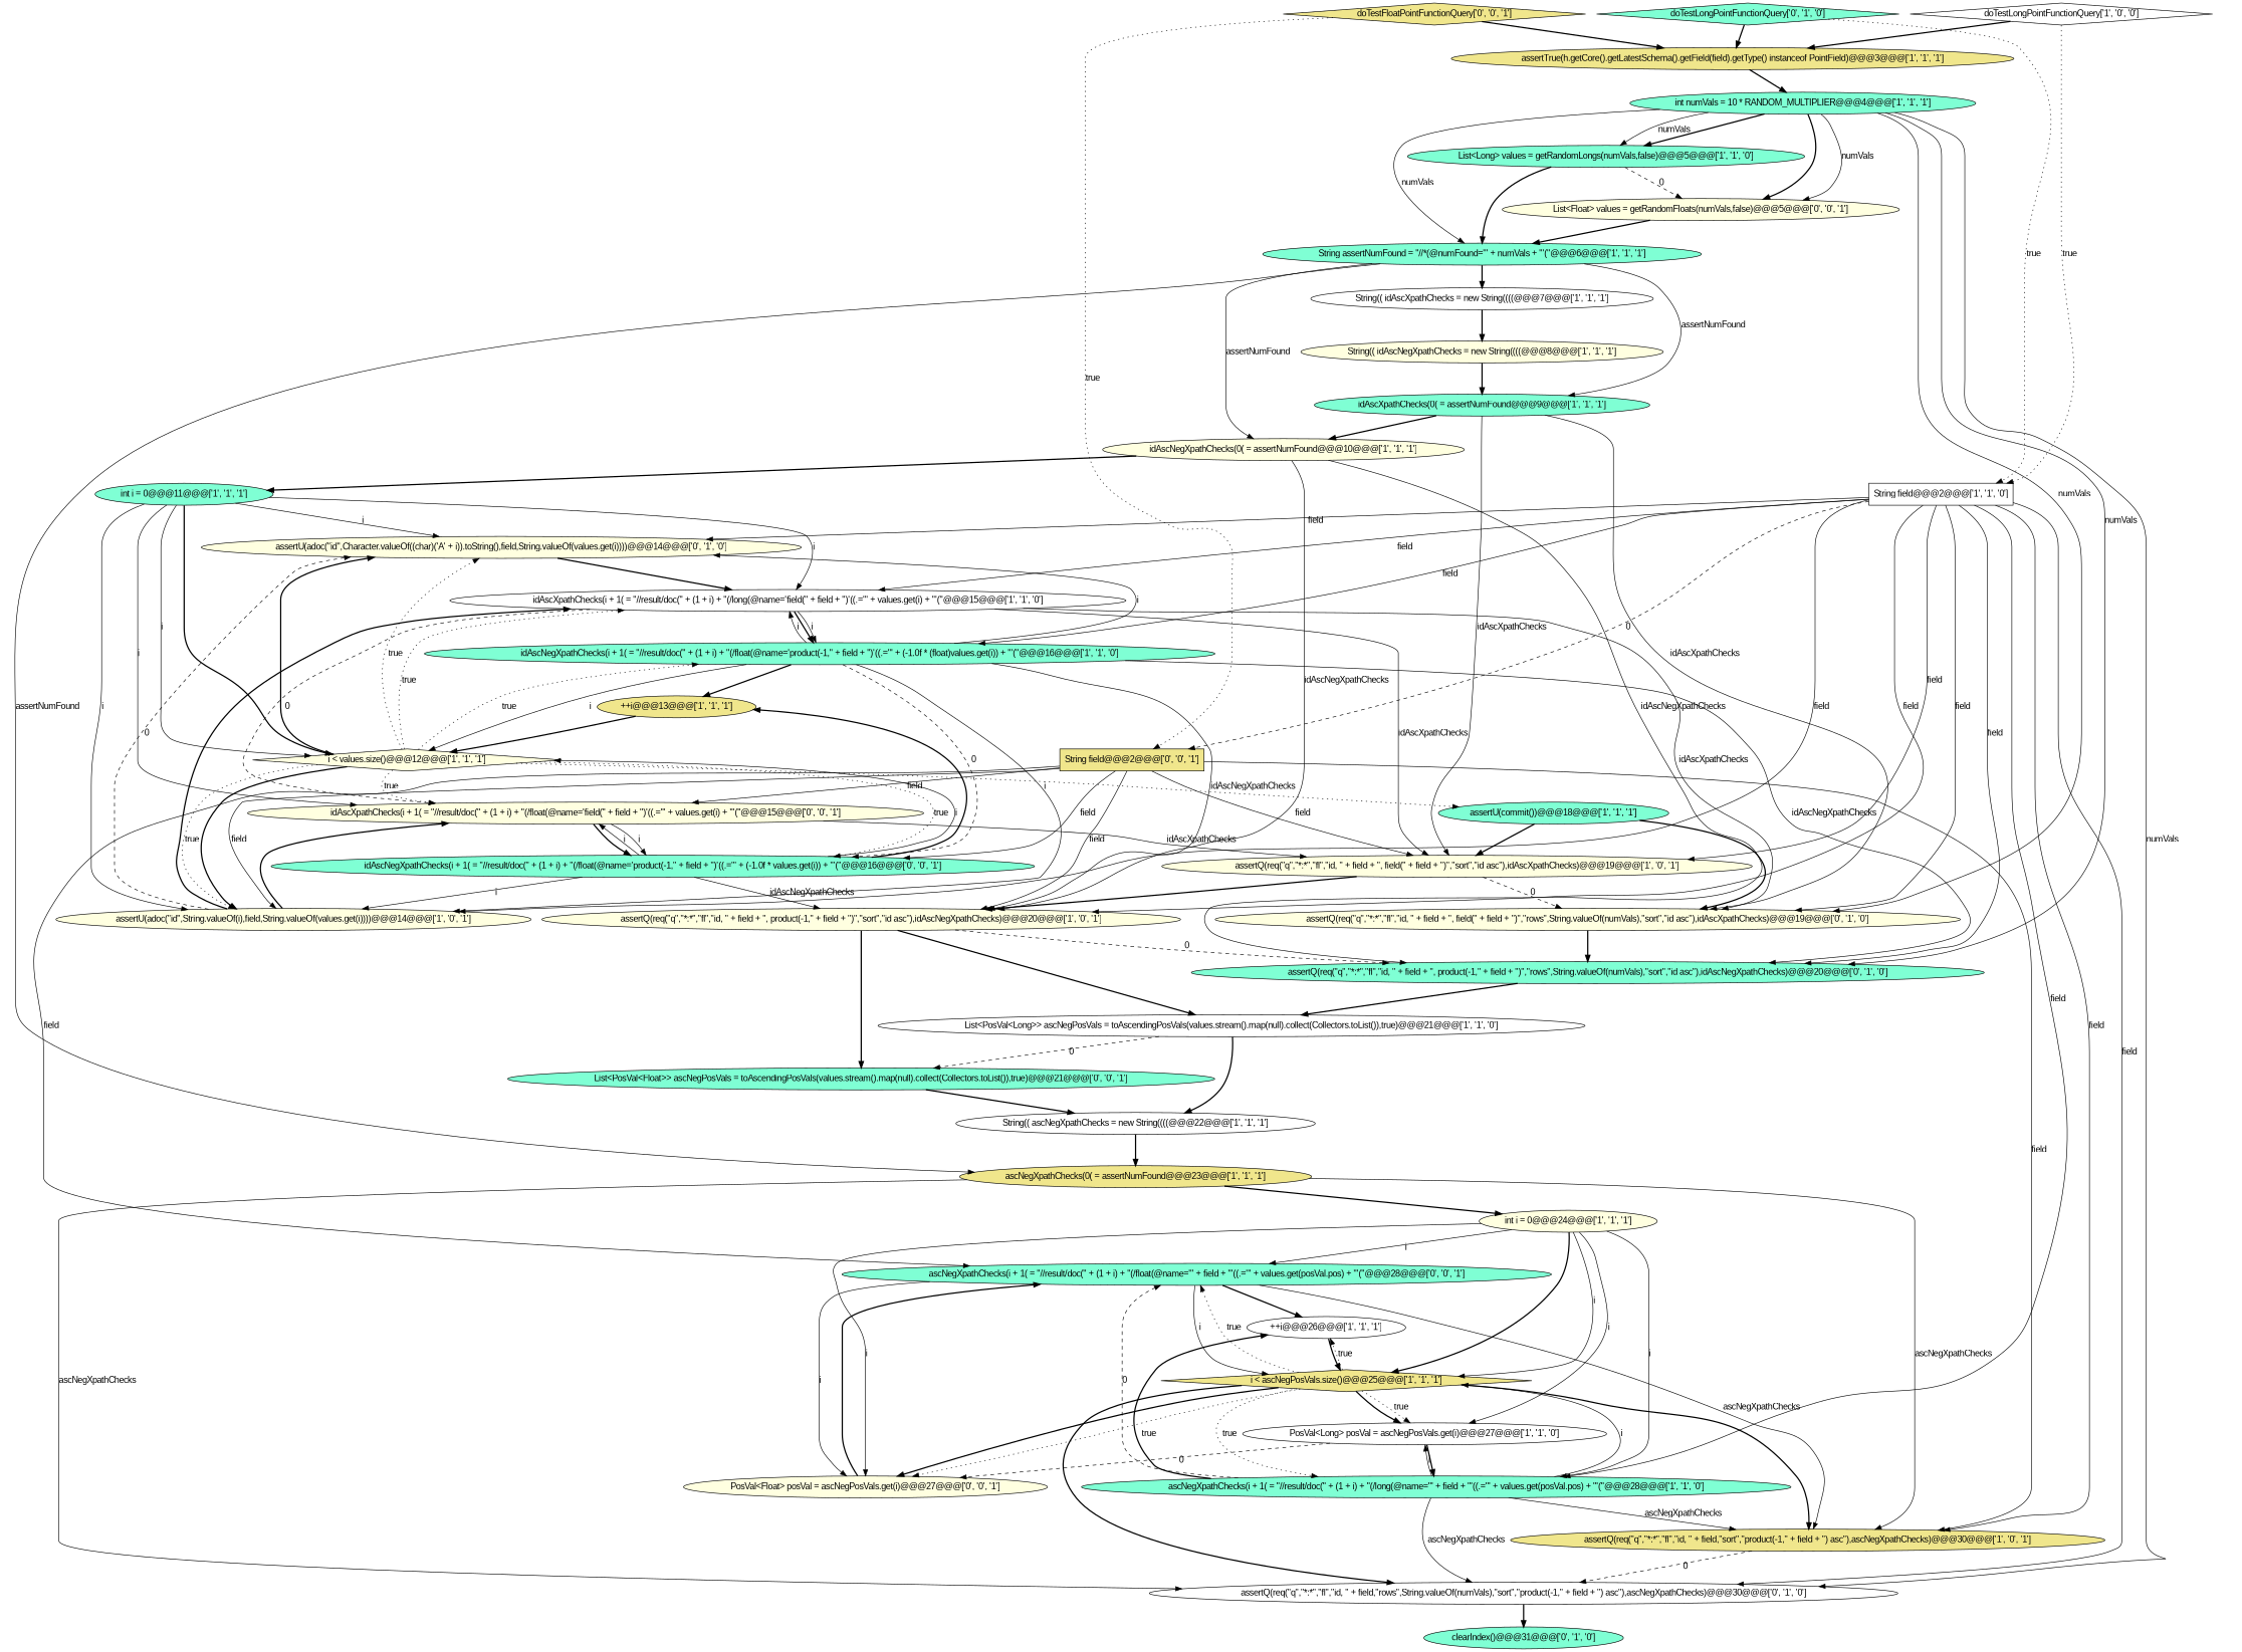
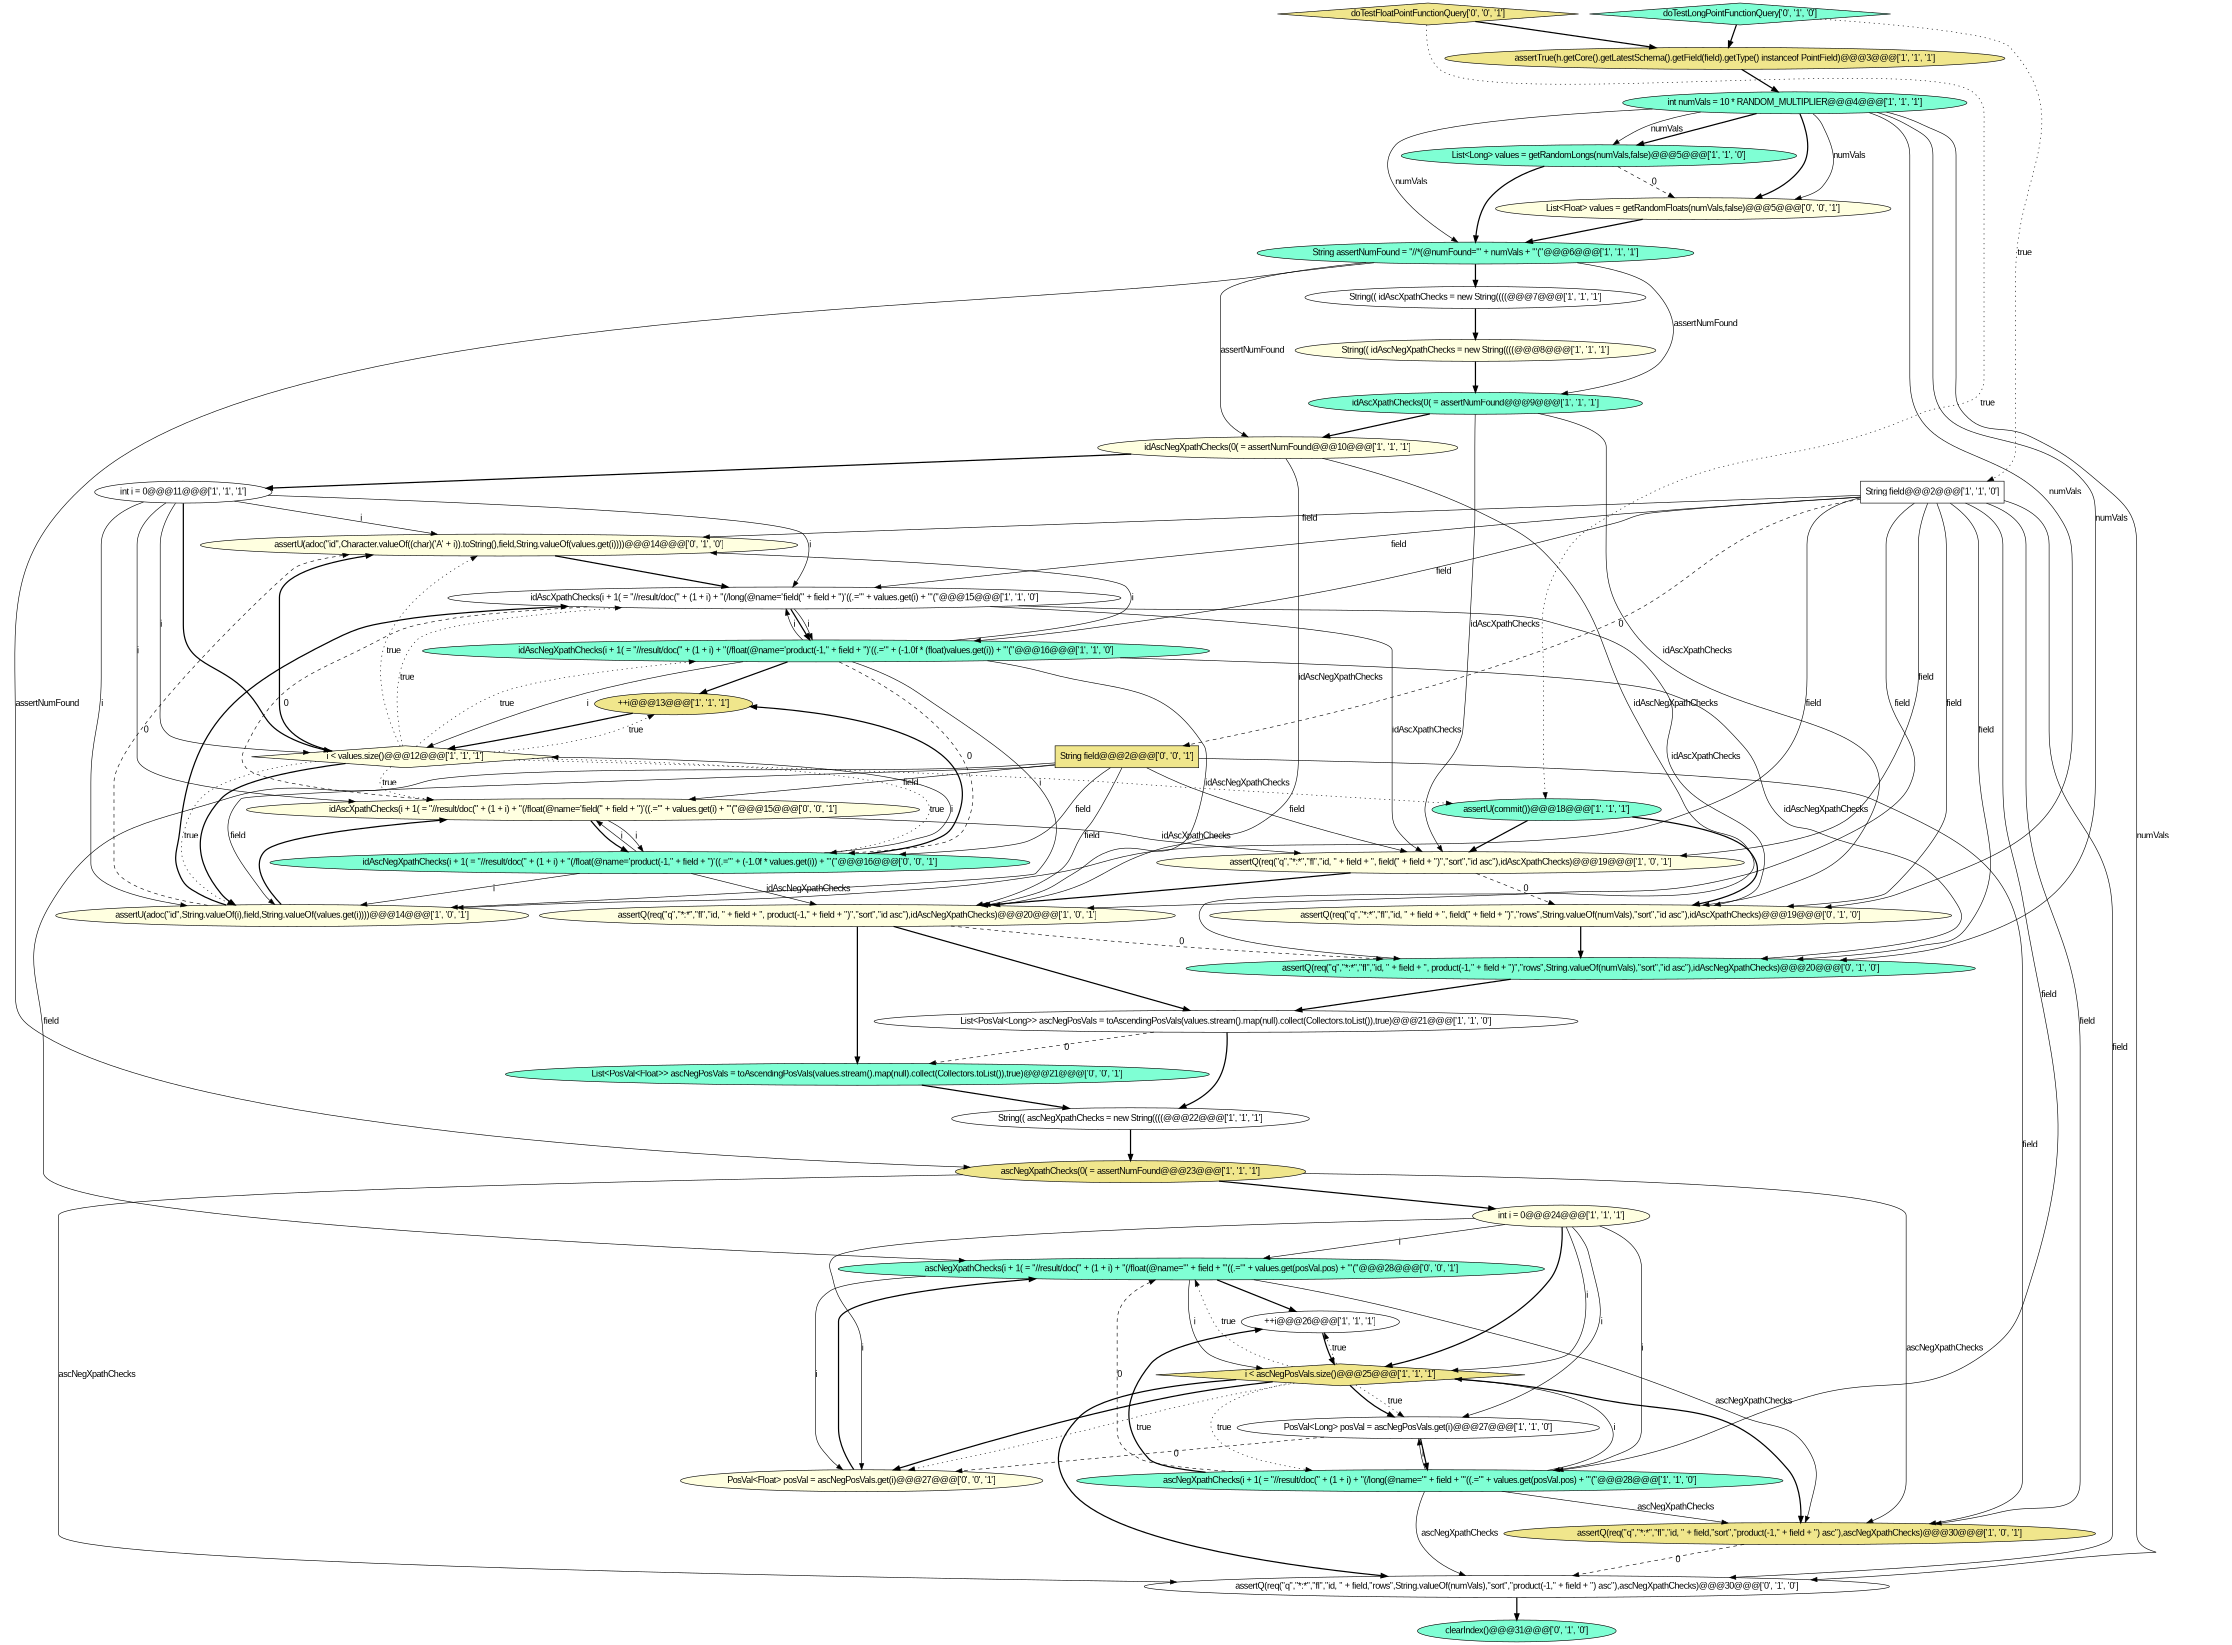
  digraph {
    fontname="Liberation Sans"
    node [fillcolor=aquamarine fontname="Liberation Sans" shape=ellipse style=filled]
    edge [fontname="Liberation Sans" style=solid]
    n1 [label="assertQ(req(\"q\",\"*:*\",\"fl\",\"id, \" + field + \", product(-1,\" + field + \")\",\"rows\",String.valueOf(numVals),\"sort\",\"id asc\"),idAscNegXpathChecks)@@@20@@@['0', '1', '0']"]
    n2 [fillcolor=white label="List<PosVal<Long>> ascNegPosVals = toAscendingPosVals(values.stream().map(null).collect(Collectors.toList()),true)@@@21@@@['1', '1', '0']"]
    n3 [fillcolor=white label="String(( ascNegXpathChecks = new String((((@@@22@@@['1', '1', '1']"]
    n4 [label="List<PosVal<Float>> ascNegPosVals = toAscendingPosVals(values.stream().map(null).collect(Collectors.toList()),true)@@@21@@@['0', '0', '1']"]
    n5 [fillcolor=khaki label="ascNegXpathChecks(0( = assertNumFound@@@23@@@['1', '1', '1']"]
    n6 [label="ascNegXpathChecks(i + 1( = \"//result/doc(\" + (1 + i) + \"(/float(@name='\" + field + \"'((.='\" + values.get(posVal.pos) + \"'(\"@@@28@@@['0', '0', '1']"]
    n7 [fillcolor=lightyellow label="PosVal<Float> posVal = ascNegPosVals.get(i)@@@27@@@['0', '0', '1']"]
    n8 [fillcolor=white label="++i@@@26@@@['1', '1', '1']"]
    n9 [fillcolor=khaki label="assertQ(req(\"q\",\"*:*\",\"fl\",\"id, \" + field,\"sort\",\"product(-1,\" + field + \") asc\"),ascNegXpathChecks)@@@30@@@['1', '0', '1']"]
    n10 [fillcolor=khaki label="i < ascNegPosVals.size()@@@25@@@['1', '1', '1']" shape=diamond]
    n11 [fillcolor=white label="assertQ(req(\"q\",\"*:*\",\"fl\",\"id, \" + field,\"rows\",String.valueOf(numVals),\"sort\",\"product(-1,\" + field + \") asc\"),ascNegXpathChecks)@@@30@@@['0', '1', '0']"]
    n12 [label="ascNegXpathChecks(i + 1( = \"//result/doc(\" + (1 + i) + \"(/long(@name='\" + field + \"'((.='\" + values.get(posVal.pos) + \"'(\"@@@28@@@['1', '1', '0']"]
    n13 [fillcolor=white label="PosVal<Long> posVal = ascNegPosVals.get(i)@@@27@@@['1', '1', '0']"]
    n14 [fillcolor=lightyellow label="int i = 0@@@24@@@['1', '1', '1']"]
    n15 [label="clearIndex()@@@31@@@['0', '1', '0']"]
-   n16 [fillcolor=white label="doTestLongPointFunctionQuery['1', '0', '0']" shape=diamond]
    n17 [fillcolor=white label="String field@@@2@@@['1', '1', '0']" shape=box]
    n18 [fillcolor=khaki label="assertTrue(h.getCore().getLatestSchema().getField(field).getType() instanceof PointField)@@@3@@@['1', '1', '1']"]
    n19 [fillcolor=lightyellow label="assertU(adoc(\"id\",Character.valueOf((char)('A' + i)).toString(),field,String.valueOf(values.get(i))))@@@14@@@['0', '1', '0']"]
    n20 [fillcolor=white label="idAscXpathChecks(i + 1( = \"//result/doc(\" + (1 + i) + \"(/long(@name='field(\" + field + \")'((.='\" + values.get(i) + \"'(\"@@@15@@@['1', '1', '0']"]
    n21 [fillcolor=lightyellow label="assertU(adoc(\"id\",String.valueOf(i),field,String.valueOf(values.get(i))))@@@14@@@['1', '0', '1']"]
    n22 [label="idAscNegXpathChecks(i + 1( = \"//result/doc(\" + (1 + i) + \"(/float(@name='product(-1,\" + field + \")'((.='\" + (-1.0f * (float)values.get(i)) + \"'(\"@@@16@@@['1', '1', '0']"]
    n23 [fillcolor=lightyellow label="assertQ(req(\"q\",\"*:*\",\"fl\",\"id, \" + field + \", field(\" + field + \")\",\"sort\",\"id asc\"),idAscXpathChecks)@@@19@@@['1', '0', '1']"]
    n24 [fillcolor=lightyellow label="assertQ(req(\"q\",\"*:*\",\"fl\",\"id, \" + field + \", field(\" + field + \")\",\"rows\",String.valueOf(numVals),\"sort\",\"id asc\"),idAscXpathChecks)@@@19@@@['0', '1', '0']"]
    n25 [fillcolor=lightyellow label="assertQ(req(\"q\",\"*:*\",\"fl\",\"id, \" + field + \", product(-1,\" + field + \")\",\"sort\",\"id asc\"),idAscNegXpathChecks)@@@20@@@['1', '0', '1']"]
    n26 [fillcolor=khaki label="String field@@@2@@@['0', '0', '1']" shape=box]
    n27 [label="int numVals = 10 * RANDOM_MULTIPLIER@@@4@@@['1', '1', '1']"]
    n28 [fillcolor=lightyellow label="i < values.size()@@@12@@@['1', '1', '1']" shape=diamond]
    n29 [label="idAscNegXpathChecks(i + 1( = \"//result/doc(\" + (1 + i) + \"(/float(@name='product(-1,\" + field + \")'((.='\" + (-1.0f * values.get(i)) + \"'(\"@@@16@@@['0', '0', '1']"]
    n30 [label="assertU(commit())@@@18@@@['1', '1', '1']"]
    n31 [fillcolor=lightyellow label="idAscXpathChecks(i + 1( = \"//result/doc(\" + (1 + i) + \"(/float(@name='field(\" + field + \")'((.='\" + values.get(i) + \"'(\"@@@15@@@['0', '0', '1']"]
    n32 [fillcolor=khaki label="++i@@@13@@@['1', '1', '1']"]
    n33 [label="idAscXpathChecks(0( = assertNumFound@@@9@@@['1', '1', '1']"]
    n34 [fillcolor=lightyellow label="idAscNegXpathChecks(0( = assertNumFound@@@10@@@['1', '1', '1']"]
-   n35 [label="int i = 0@@@11@@@['1', '1', '1']"]
+   n35 [fillcolor=white label="int i = 0@@@11@@@['1', '1', '1']"]
    n36 [fillcolor=white label="String(( idAscXpathChecks = new String((((@@@7@@@['1', '1', '1']"]
    n37 [fillcolor=lightyellow label="String(( idAscNegXpathChecks = new String((((@@@8@@@['1', '1', '1']"]
    n38 [label="List<Long> values = getRandomLongs(numVals,false)@@@5@@@['1', '1', '0']"]
    n39 [label="String assertNumFound = \"//*(@numFound='\" + numVals + \"'(\"@@@6@@@['1', '1', '1']"]
    n40 [fillcolor=lightyellow label="List<Float> values = getRandomFloats(numVals,false)@@@5@@@['0', '0', '1']"]
    n41 [fillcolor=khaki label="doTestFloatPointFunctionQuery['0', '0', '1']" shape=diamond]
    n42 [label="doTestLongPointFunctionQuery['0', '1', '0']" shape=diamond]
    n1 -> n2 [style=bold]
    n2 -> n3 [style=bold]
    n2 -> n4 [label=0 style=dashed]
    n3 -> n5 [style=bold]
    n4 -> n3 [style=bold]
    n5 -> n9 [label=ascNegXpathChecks]
    n5 -> n11 [label=ascNegXpathChecks]
    n5 -> n14 [style=bold]
    n6 -> n7 [label=i]
    n6 -> n8 [style=bold]
    n6 -> n9 [label=ascNegXpathChecks]
    n6 -> n10 [label=i]
    n7 -> n6 [style=bold]
    n8 -> n10 [style=bold]
    n9 -> n11 [label=0 style=dashed]
    n10 -> n6 [label=true style=dotted]
    n10 -> n7 [style=bold]
    n10 -> n7 [label=true style=dotted]
    n10 -> n8 [label=true style=dotted]
    n10 -> n9 [style=bold]
    n10 -> n11 [style=bold]
    n10 -> n12 [label=true style=dotted]
    n10 -> n13 [label=true style=dotted]
    n10 -> n13 [style=bold]
    n11 -> n15 [style=bold]
    n12 -> n6 [label=0 style=dashed]
    n12 -> n8 [style=bold]
    n12 -> n9 [label=ascNegXpathChecks]
    n12 -> n10 [label=i]
    n12 -> n11 [label=ascNegXpathChecks]
    n12 -> n13 [label=i]
    n13 -> n7 [label=0 style=dashed]
    n13 -> n12 [style=bold]
    n14 -> n6 [label=i]
    n14 -> n7 [label=i]
    n14 -> n10 [label=i]
    n14 -> n10 [style=bold]
    n14 -> n12 [label=i]
    n14 -> n13 [label=i]
-   n16 -> n17 [label=true style=dotted]
-   n16 -> n18 [style=bold]
    n17 -> n1 [label=field]
    n17 -> n9 [label=field]
    n17 -> n11 [label=field]
    n17 -> n12 [label=field]
    n17 -> n19 [label=field]
    n17 -> n20 [label=field]
    n17 -> n21 [label=field]
    n17 -> n22 [label=field]
    n17 -> n23 [label=field]
    n17 -> n24 [label=field]
    n17 -> n25 [label=field]
    n17 -> n26 [label=0 style=dashed]
    n18 -> n27 [style=bold]
    n19 -> n20 [style=bold]
    n20 -> n22 [style=bold]
    n20 -> n22 [label=i]
    n20 -> n23 [label=idAscXpathChecks]
    n20 -> n24 [label=idAscXpathChecks]
    n20 -> n31 [label=0 style=dashed]
    n21 -> n19 [label=0 style=dashed]
    n21 -> n20 [style=bold]
    n21 -> n31 [style=bold]
    n22 -> n1 [label=idAscNegXpathChecks]
    n22 -> n19 [label=i]
    n22 -> n20 [label=i]
    n22 -> n21 [label=i]
    n22 -> n25 [label=idAscNegXpathChecks]
    n22 -> n28 [label=i]
    n22 -> n29 [label=0 style=dashed]
    n22 -> n32 [style=bold]
    n23 -> n24 [label=0 style=dashed]
    n23 -> n25 [style=bold]
    n24 -> n1 [style=bold]
    n25 -> n1 [label=0 style=dashed]
    n25 -> n2 [style=bold]
    n25 -> n4 [style=bold]
    n26 -> n6 [label=field]
    n26 -> n9 [label=field]
    n26 -> n21 [label=field]
    n26 -> n23 [label=field]
    n26 -> n25 [label=field]
    n26 -> n29 [label=field]
    n26 -> n31 [label=field]
    n27 -> n1 [label=numVals]
    n27 -> n11 [label=numVals]
    n27 -> n24 [label=numVals]
    n27 -> n38 [style=bold]
    n27 -> n38 [label=numVals]
    n27 -> n39 [label=numVals]
    n27 -> n40 [label=numVals]
    n27 -> n40 [style=bold]
    n28 -> n19 [label=true style=dotted]
    n28 -> n19 [style=bold]
    n28 -> n20 [label=true style=dotted]
    n28 -> n21 [style=bold]
    n28 -> n21 [label=true style=dotted]
    n28 -> n22 [label=true style=dotted]
    n28 -> n29 [label=true style=dotted]
    n28 -> n30 [style=dotted]
    n28 -> n31 [label=true style=dotted]
+   n28 -> n32 [label=true style=dotted]
    n29 -> n21 [label=i]
    n29 -> n25 [label=idAscNegXpathChecks]
    n29 -> n28 [label=i]
    n29 -> n31 [label=i]
    n29 -> n32 [style=bold]
    n30 -> n23 [style=bold]
    n30 -> n24 [style=bold]
    n31 -> n23 [label=idAscXpathChecks]
    n31 -> n29 [style=bold]
    n31 -> n29 [label=i]
    n32 -> n28 [style=bold]
    n33 -> n23 [label=idAscXpathChecks]
    n33 -> n24 [label=idAscXpathChecks]
    n33 -> n34 [style=bold]
    n34 -> n1 [label=idAscNegXpathChecks]
    n34 -> n25 [label=idAscNegXpathChecks]
    n34 -> n35 [style=bold]
    n35 -> n19 [label=i]
    n35 -> n20 [label=i]
    n35 -> n21 [label=i]
    n35 -> n28 [style=bold]
    n35 -> n28 [label=i]
    n35 -> n31 [label=i]
    n36 -> n37 [style=bold]
    n37 -> n33 [style=bold]
    n38 -> n39 [style=bold]
    n38 -> n40 [label=0 style=dashed]
    n39 -> n5 [label=assertNumFound]
    n39 -> n33 [label=assertNumFound]
    n39 -> n34 [label=assertNumFound]
    n39 -> n36 [style=bold]
    n40 -> n39 [style=bold]
    n41 -> n18 [style=bold]
-   n41 -> n26 [label=true style=dotted]
+   n41 -> n30 [label=true style=dotted]
    n42 -> n17 [label=true style=dotted]
    n42 -> n18 [style=bold]
  }
